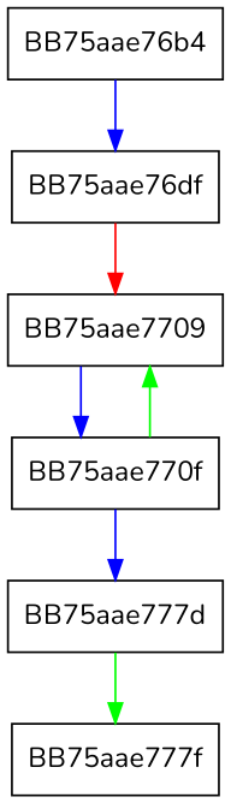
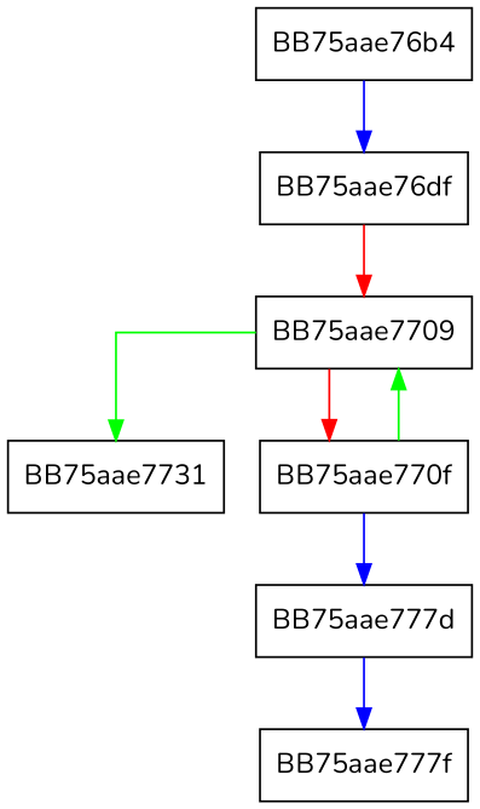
  digraph {
    fontname=Nunito
    splines=ortho
    node [fontname=Nunito shape=box]
    edge [color=blue fontname=Nunito]
    BB75aae76b4
    BB75aae76df
    BB75aae7709
+   BB75aae7731
    BB75aae770f
    BB75aae777d
    BB75aae777f
    BB75aae76b4 -> BB75aae76df
    BB75aae76df -> BB75aae7709 [color=red]
-   BB75aae7709 -> BB75aae770f
+   BB75aae7709 -> BB75aae7731 [color=green]
+   BB75aae7709 -> BB75aae770f [color=red]
    BB75aae770f -> BB75aae7709 [color=green]
    BB75aae770f -> BB75aae777d
-   BB75aae777d -> BB75aae777f [color=green]
+   BB75aae777d -> BB75aae777f
  }
